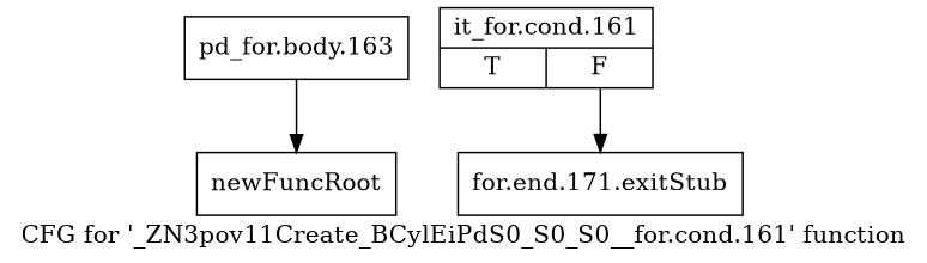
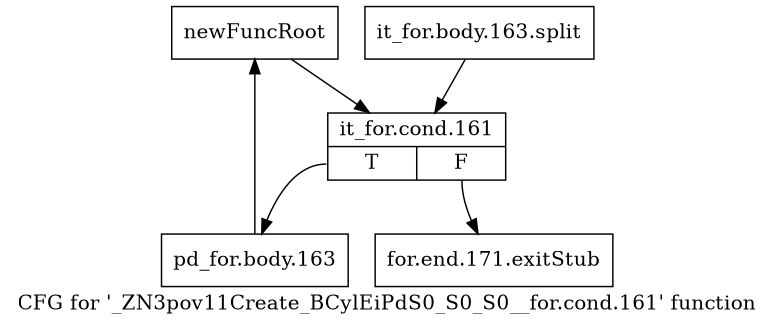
  digraph {
    label="CFG for '_ZN3pov11Create_BCylEiPdS0_S0_S0__for.cond.161' function"
    node [shape=record]
    n1 [label="{newFuncRoot}"]
    n2 [label="{it_for.cond.161|{<s0>T|<s1>F}}"]
    n3 [label="{for.end.171.exitStub}"]
    n4 [label="{pd_for.body.163}"]
+   n5 [label="{it_for.body.163.split}"]
+   n1 -> n2
    n2 -> n3 [tailport=s1]
+   n2 -> n4 [tailport=s0]
    n4 -> n1
+   n5 -> n2
  }
